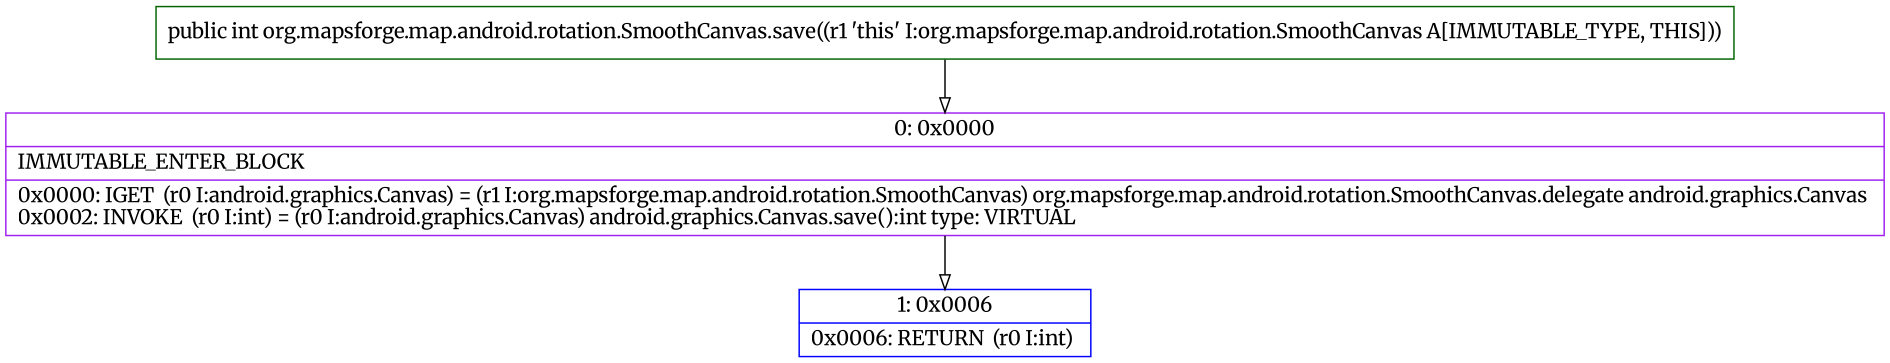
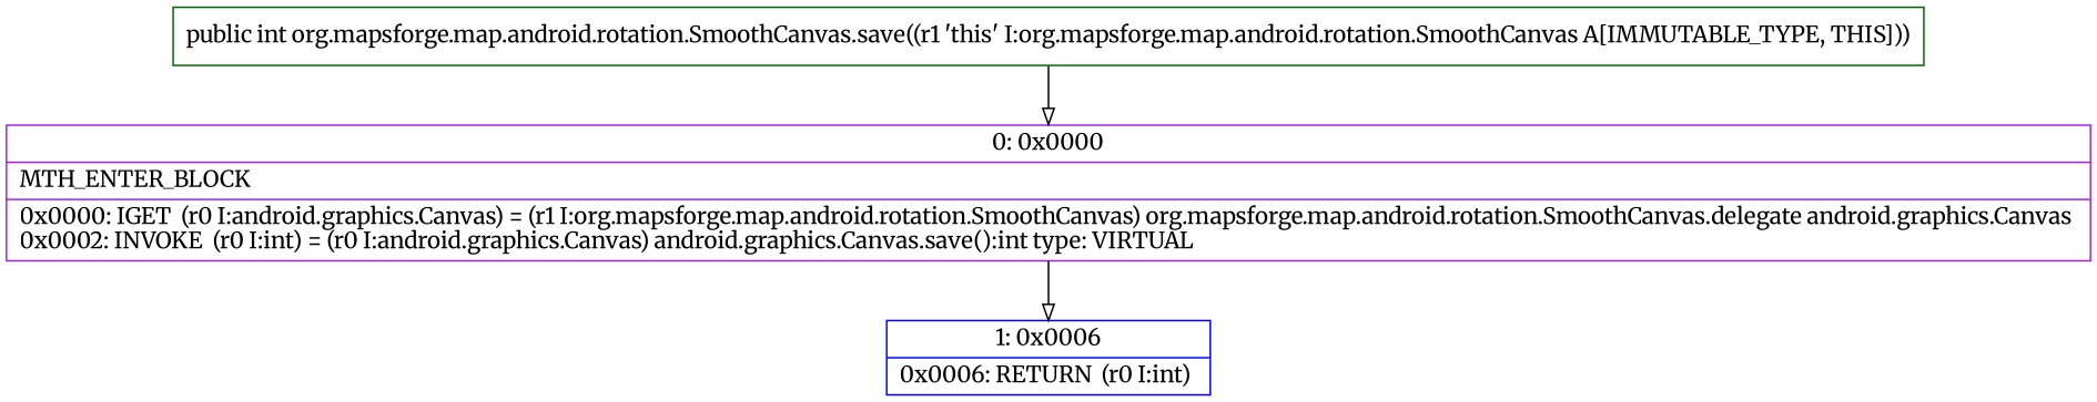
  digraph {
    fontname=Merriweather
    node [shape=record fontname=Merriweather]
    edge [arrowhead=onormal fontname=Merriweather]
-   n1 [label="{0\:\ 0x0000|IMMUTABLE_ENTER_BLOCK\l|0x0000: IGET  (r0 I:android.graphics.Canvas) = (r1 I:org.mapsforge.map.android.rotation.SmoothCanvas) org.mapsforge.map.android.rotation.SmoothCanvas.delegate android.graphics.Canvas \l0x0002: INVOKE  (r0 I:int) = (r0 I:android.graphics.Canvas) android.graphics.Canvas.save():int type: VIRTUAL \l}" color=purple]
+   n1 [label="{0\:\ 0x0000|MTH_ENTER_BLOCK\l|0x0000: IGET  (r0 I:android.graphics.Canvas) = (r1 I:org.mapsforge.map.android.rotation.SmoothCanvas) org.mapsforge.map.android.rotation.SmoothCanvas.delegate android.graphics.Canvas \l0x0002: INVOKE  (r0 I:int) = (r0 I:android.graphics.Canvas) android.graphics.Canvas.save():int type: VIRTUAL \l}" color=purple]
    n2 [label="{1\:\ 0x0006|0x0006: RETURN  (r0 I:int) \l}" color=blue]
    n3 [label="{public int org.mapsforge.map.android.rotation.SmoothCanvas.save((r1 'this' I:org.mapsforge.map.android.rotation.SmoothCanvas A[IMMUTABLE_TYPE, THIS])) }" color=darkgreen]
    n1 -> n2
    n3 -> n1
  }
